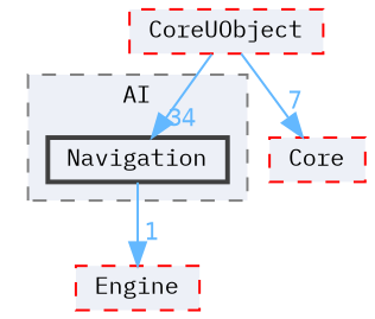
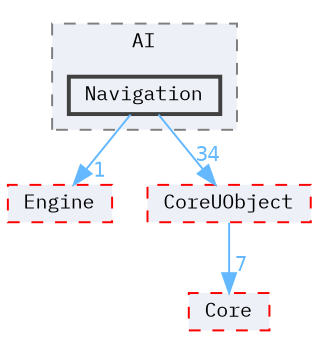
  digraph {
    compound=true
    fontname="IBM Plex Mono"
    node [color=red fillcolor="#edf0f7" fontname="IBM Plex Mono" fontsize=10 shape=box style="filled,dashed"]
    edge [color=steelblue1 fontcolor=steelblue1 fontname="IBM Plex Mono" fontsize=10 labeldistance=1.5 labelfontname=Helvetica labelfontsize=10]
    n1 [color=grey25 height=0.2 label=Navigation style="filled,bold" width=0.4]
    n2 [height=0.2 label=Engine width=0.4]
    n3 [height=0.2 label=CoreUObject width=0.4]
    n4 [height=0.2 label=Core width=0.4]
    subgraph cluster_1 {
      bgcolor="#edf0f7"
      fontsize=10
      label=AI
      pencolor=grey50
      style="filled,dashed"
      n1
    }
    n1 -> n2 [headlabel=1]
-   n3 -> n1 [headlabel=34]
+   n1 -> n3 [headlabel=34]
    n3 -> n4 [headlabel=7]
  }
